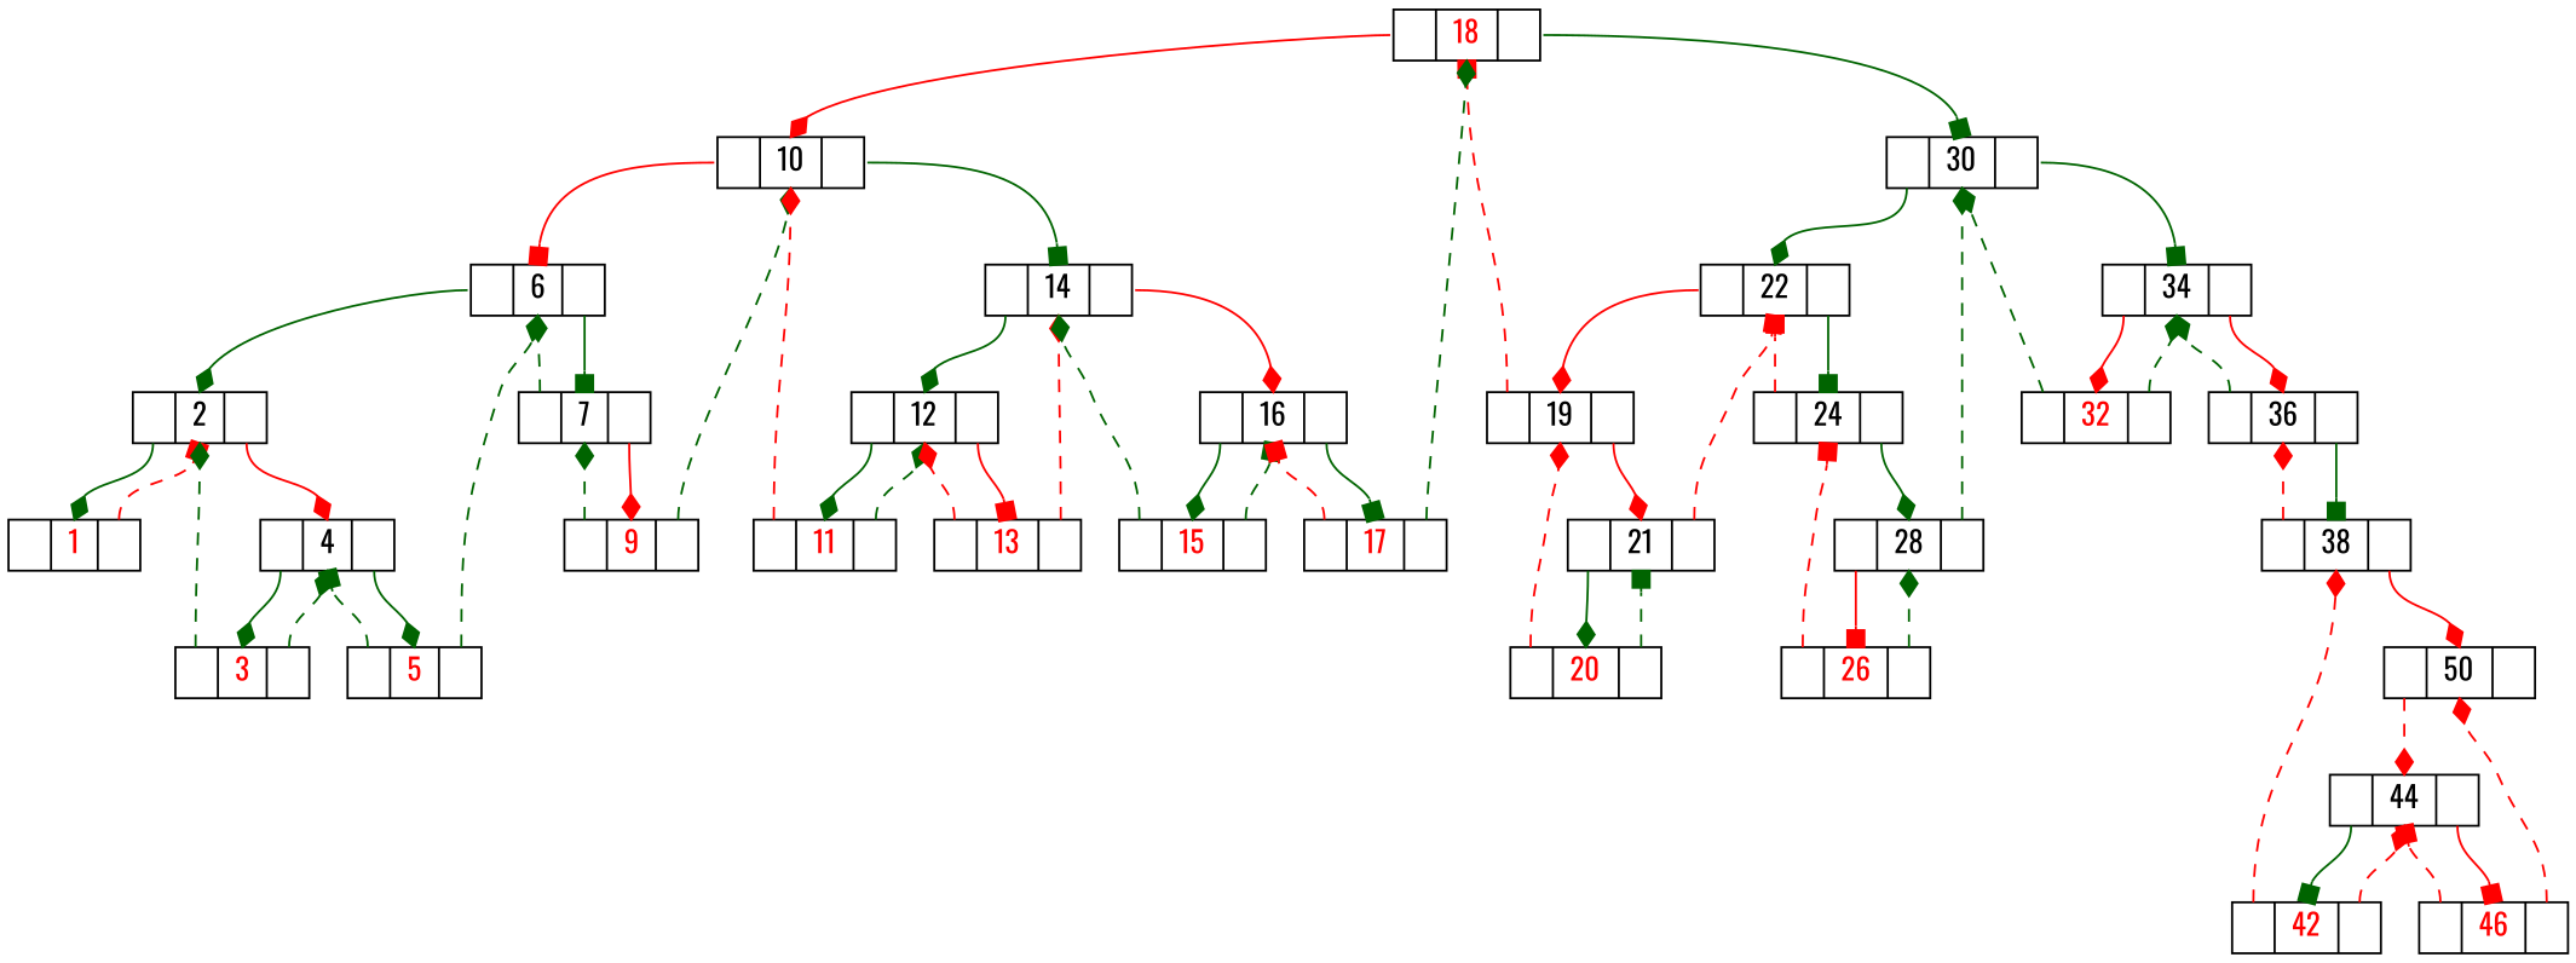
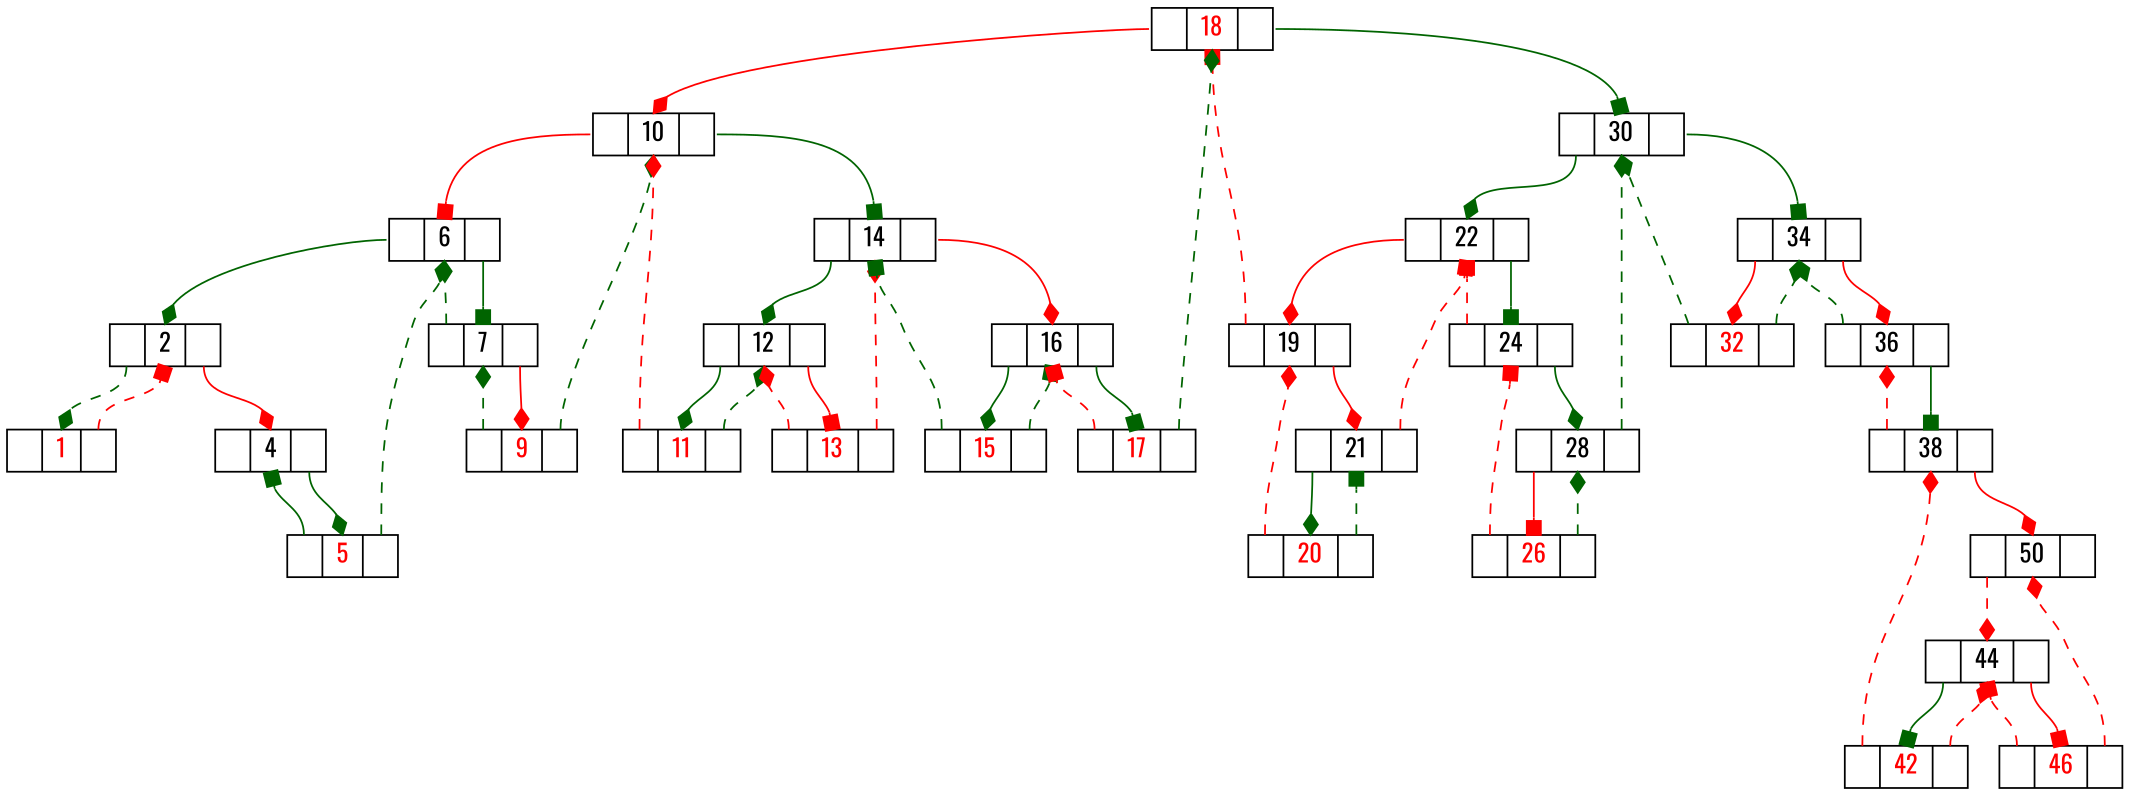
  digraph {
    fontname=Oswald
    node [color=black fontname=Oswald shape=record]
    edge [arrowhead=diamond color=darkgreen fontname=Oswald headport=D tailport=L style=dashed]
    n1 [fontcolor=red height=.1 label="<L> |<D> 18|<R> "]
    n2 [height=.1 label="<L> |<D> 10|<R> "]
    n3 [height=.1 label="<L> |<D> 30|<R> "]
    n4 [height=.1 label="<L> |<D> 6|<R> "]
    n5 [height=.1 label="<L> |<D> 14|<R> "]
    n6 [height=.1 label="<L> |<D> 22|<R> "]
    n7 [height=.1 label="<L> |<D> 34|<R> "]
    n8 [height=.1 label="<L> |<D> 2|<R> "]
    n9 [height=.1 label="<L> |<D> 7|<R> "]
    n10 [height=.1 label="<L> |<D> 12|<R> "]
    n11 [height=.1 label="<L> |<D> 16|<R> "]
    n12 [height=.1 label="<L> |<D> 19|<R> "]
    n13 [height=.1 label="<L> |<D> 24|<R> "]
    n14 [fontcolor=red height=.1 label="<L> |<D> 32|<R> "]
    n15 [height=.1 label="<L> |<D> 36|<R> "]
    n16 [fontcolor=red height=.1 label="<L> |<D> 1|<R> "]
    n17 [height=.1 label="<L> |<D> 4|<R> "]
    n18 [fontcolor=red height=.1 label="<L> |<D> 9|<R> "]
    n19 [fontcolor=red height=.1 label="<L> |<D> 11|<R> "]
    n20 [fontcolor=red height=.1 label="<L> |<D> 13|<R> "]
    n21 [fontcolor=red height=.1 label="<L> |<D> 15|<R> "]
    n22 [fontcolor=red height=.1 label="<L> |<D> 17|<R> "]
    n23 [height=.1 label="<L> |<D> 21|<R> "]
    n24 [height=.1 label="<L> |<D> 28|<R> "]
    n25 [height=.1 label="<L> |<D> 38|<R> "]
-   n26 [fontcolor=red height=.1 label="<L> |<D> 3|<R> "]
    n27 [fontcolor=red height=.1 label="<L> |<D> 5|<R> "]
    n28 [fontcolor=red height=.1 label="<L> |<D> 20|<R> "]
    n29 [fontcolor=red height=.1 label="<L> |<D> 26|<R> "]
    n30 [height=.1 label="<L> |<D> 50|<R> "]
    n31 [height=.1 label="<L> |<D> 44|<R> "]
    n32 [fontcolor=red height=.1 label="<L> |<D> 42|<R> "]
    n33 [fontcolor=red height=.1 label="<L> |<D> 46|<R> "]
    n1 -> n2 [color=red style=""]
    n1 -> n3 [arrowhead=box tailport=R style=""]
    n2 -> n4 [arrowhead=box color=red style=""]
    n2 -> n5 [arrowhead=box tailport=R style=""]
    n3 -> n6 [style=""]
    n3 -> n7 [arrowhead=box tailport=R style=""]
    n4 -> n8 [style=""]
    n4 -> n9 [arrowhead=box tailport=R style=""]
    n5 -> n10 [style=""]
    n5 -> n11 [color=red tailport=R style=""]
    n6 -> n12 [color=red style=""]
    n6 -> n13 [arrowhead=box tailport=R style=""]
    n7 -> n14 [color=red style=""]
    n7 -> n15 [color=red tailport=R style=""]
-   n8 -> n16 [style=""]
+   n8 -> n16
    n8 -> n17 [color=red tailport=R style=""]
    n9 -> n4
    n9 -> n18 [color=red tailport=R style=""]
    n10 -> n19 [style=""]
    n10 -> n20 [arrowhead=box color=red tailport=R style=""]
    n11 -> n21 [style=""]
    n11 -> n22 [arrowhead=box tailport=R style=""]
    n12 -> n1 [arrowhead=box color=red]
    n12 -> n23 [color=red tailport=R style=""]
    n13 -> n6 [arrowhead=box color=red]
    n13 -> n24 [tailport=R style=""]
    n14 -> n3
    n14 -> n7 [tailport=R]
    n15 -> n7
    n15 -> n25 [arrowhead=box tailport=R style=""]
    n16 -> n8 [arrowhead=box color=red tailport=R]
-   n17 -> n26 [style=""]
    n17 -> n27 [tailport=R style=""]
    n18 -> n2 [tailport=R]
    n18 -> n9
    n19 -> n2 [color=red]
    n19 -> n10 [tailport=R]
    n20 -> n5 [color=red tailport=R]
    n20 -> n10 [color=red]
-   n21 -> n5
+   n21 -> n5 [arrowhead=box]
    n21 -> n11 [arrowhead=box tailport=R]
    n22 -> n1 [tailport=R]
    n22 -> n11 [arrowhead=box color=red]
    n23 -> n6 [arrowhead=box color=red tailport=R]
    n23 -> n28 [style=""]
    n24 -> n3 [tailport=R]
    n24 -> n29 [arrowhead=box color=red style=""]
    n25 -> n15 [color=red]
    n25 -> n30 [color=red tailport=R style=""]
-   n26 -> n8
-   n26 -> n17 [tailport=R]
    n27 -> n4 [tailport=R]
-   n27 -> n17 [arrowhead=box]
+   n27 -> n17 [arrowhead=box style=solid]
    n28 -> n12 [color=red]
    n28 -> n23 [arrowhead=box tailport=R]
    n29 -> n13 [arrowhead=box color=red]
    n29 -> n24 [tailport=R]
    n30 -> n31 [color=red]
    n31 -> n32 [arrowhead=box style=""]
    n31 -> n33 [arrowhead=box color=red tailport=R style=""]
    n32 -> n25 [color=red]
    n32 -> n31 [color=red tailport=R]
    n33 -> n30 [color=red tailport=R]
    n33 -> n31 [arrowhead=box color=red]
  }
